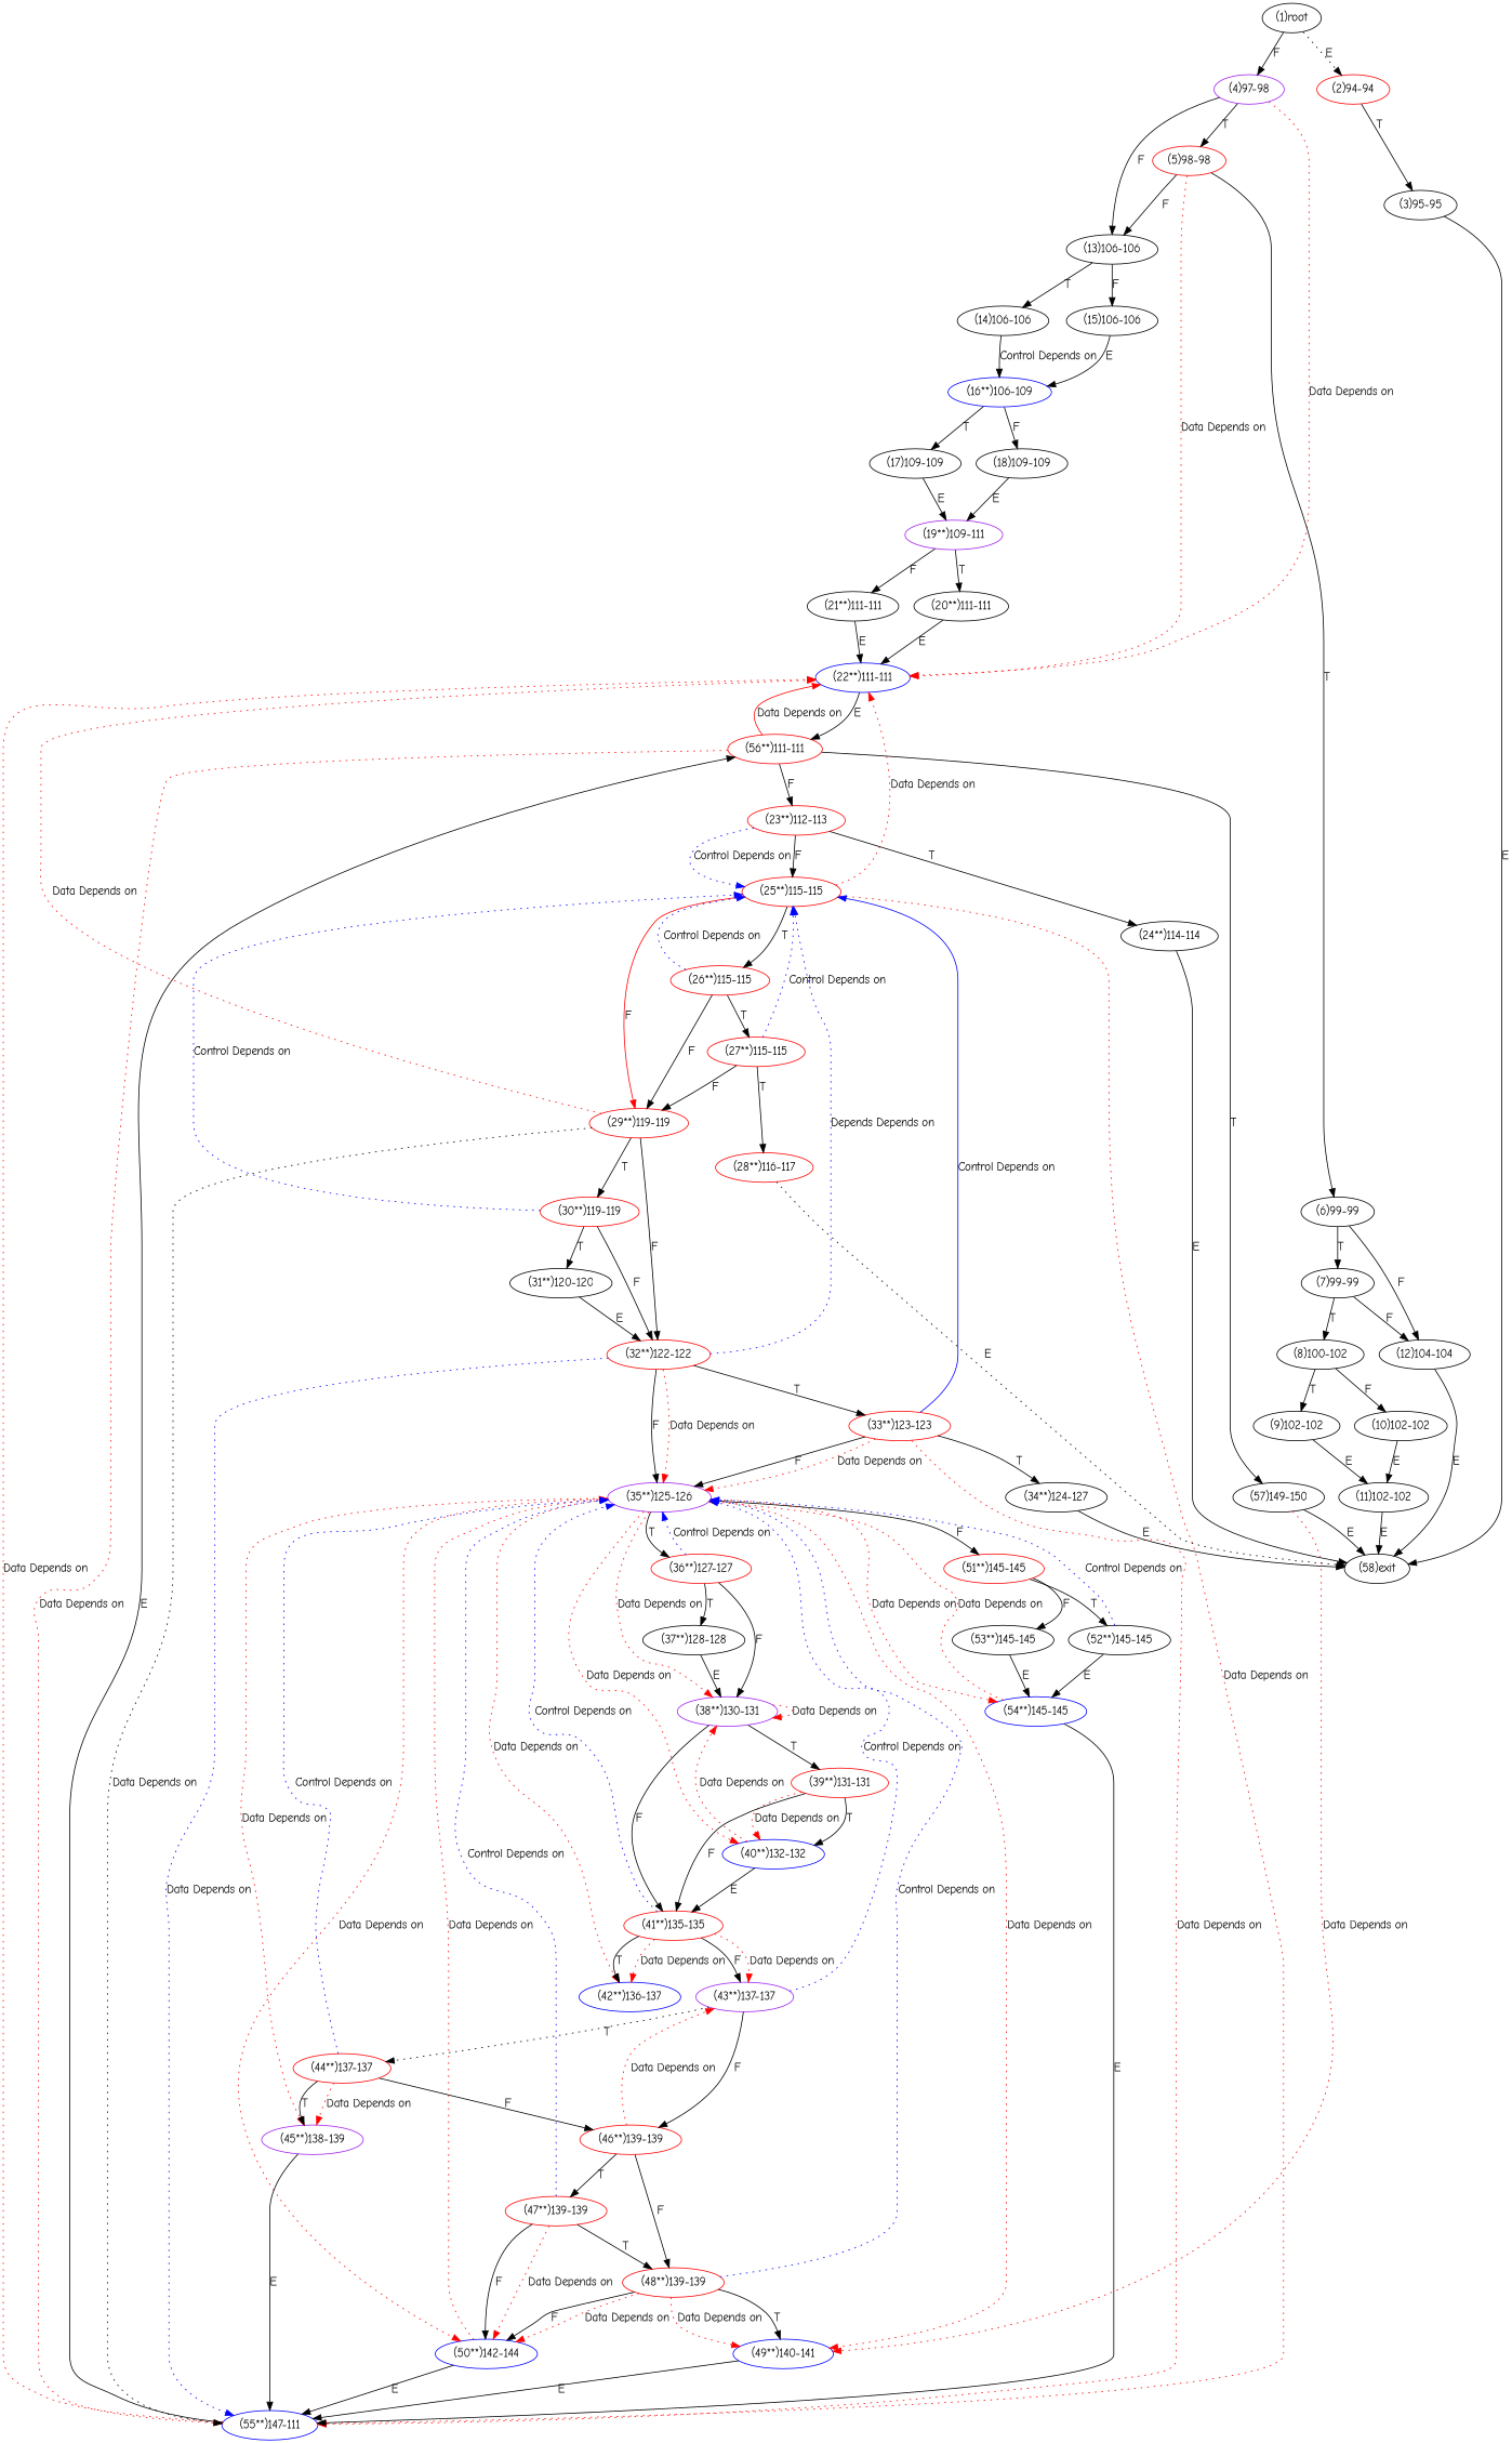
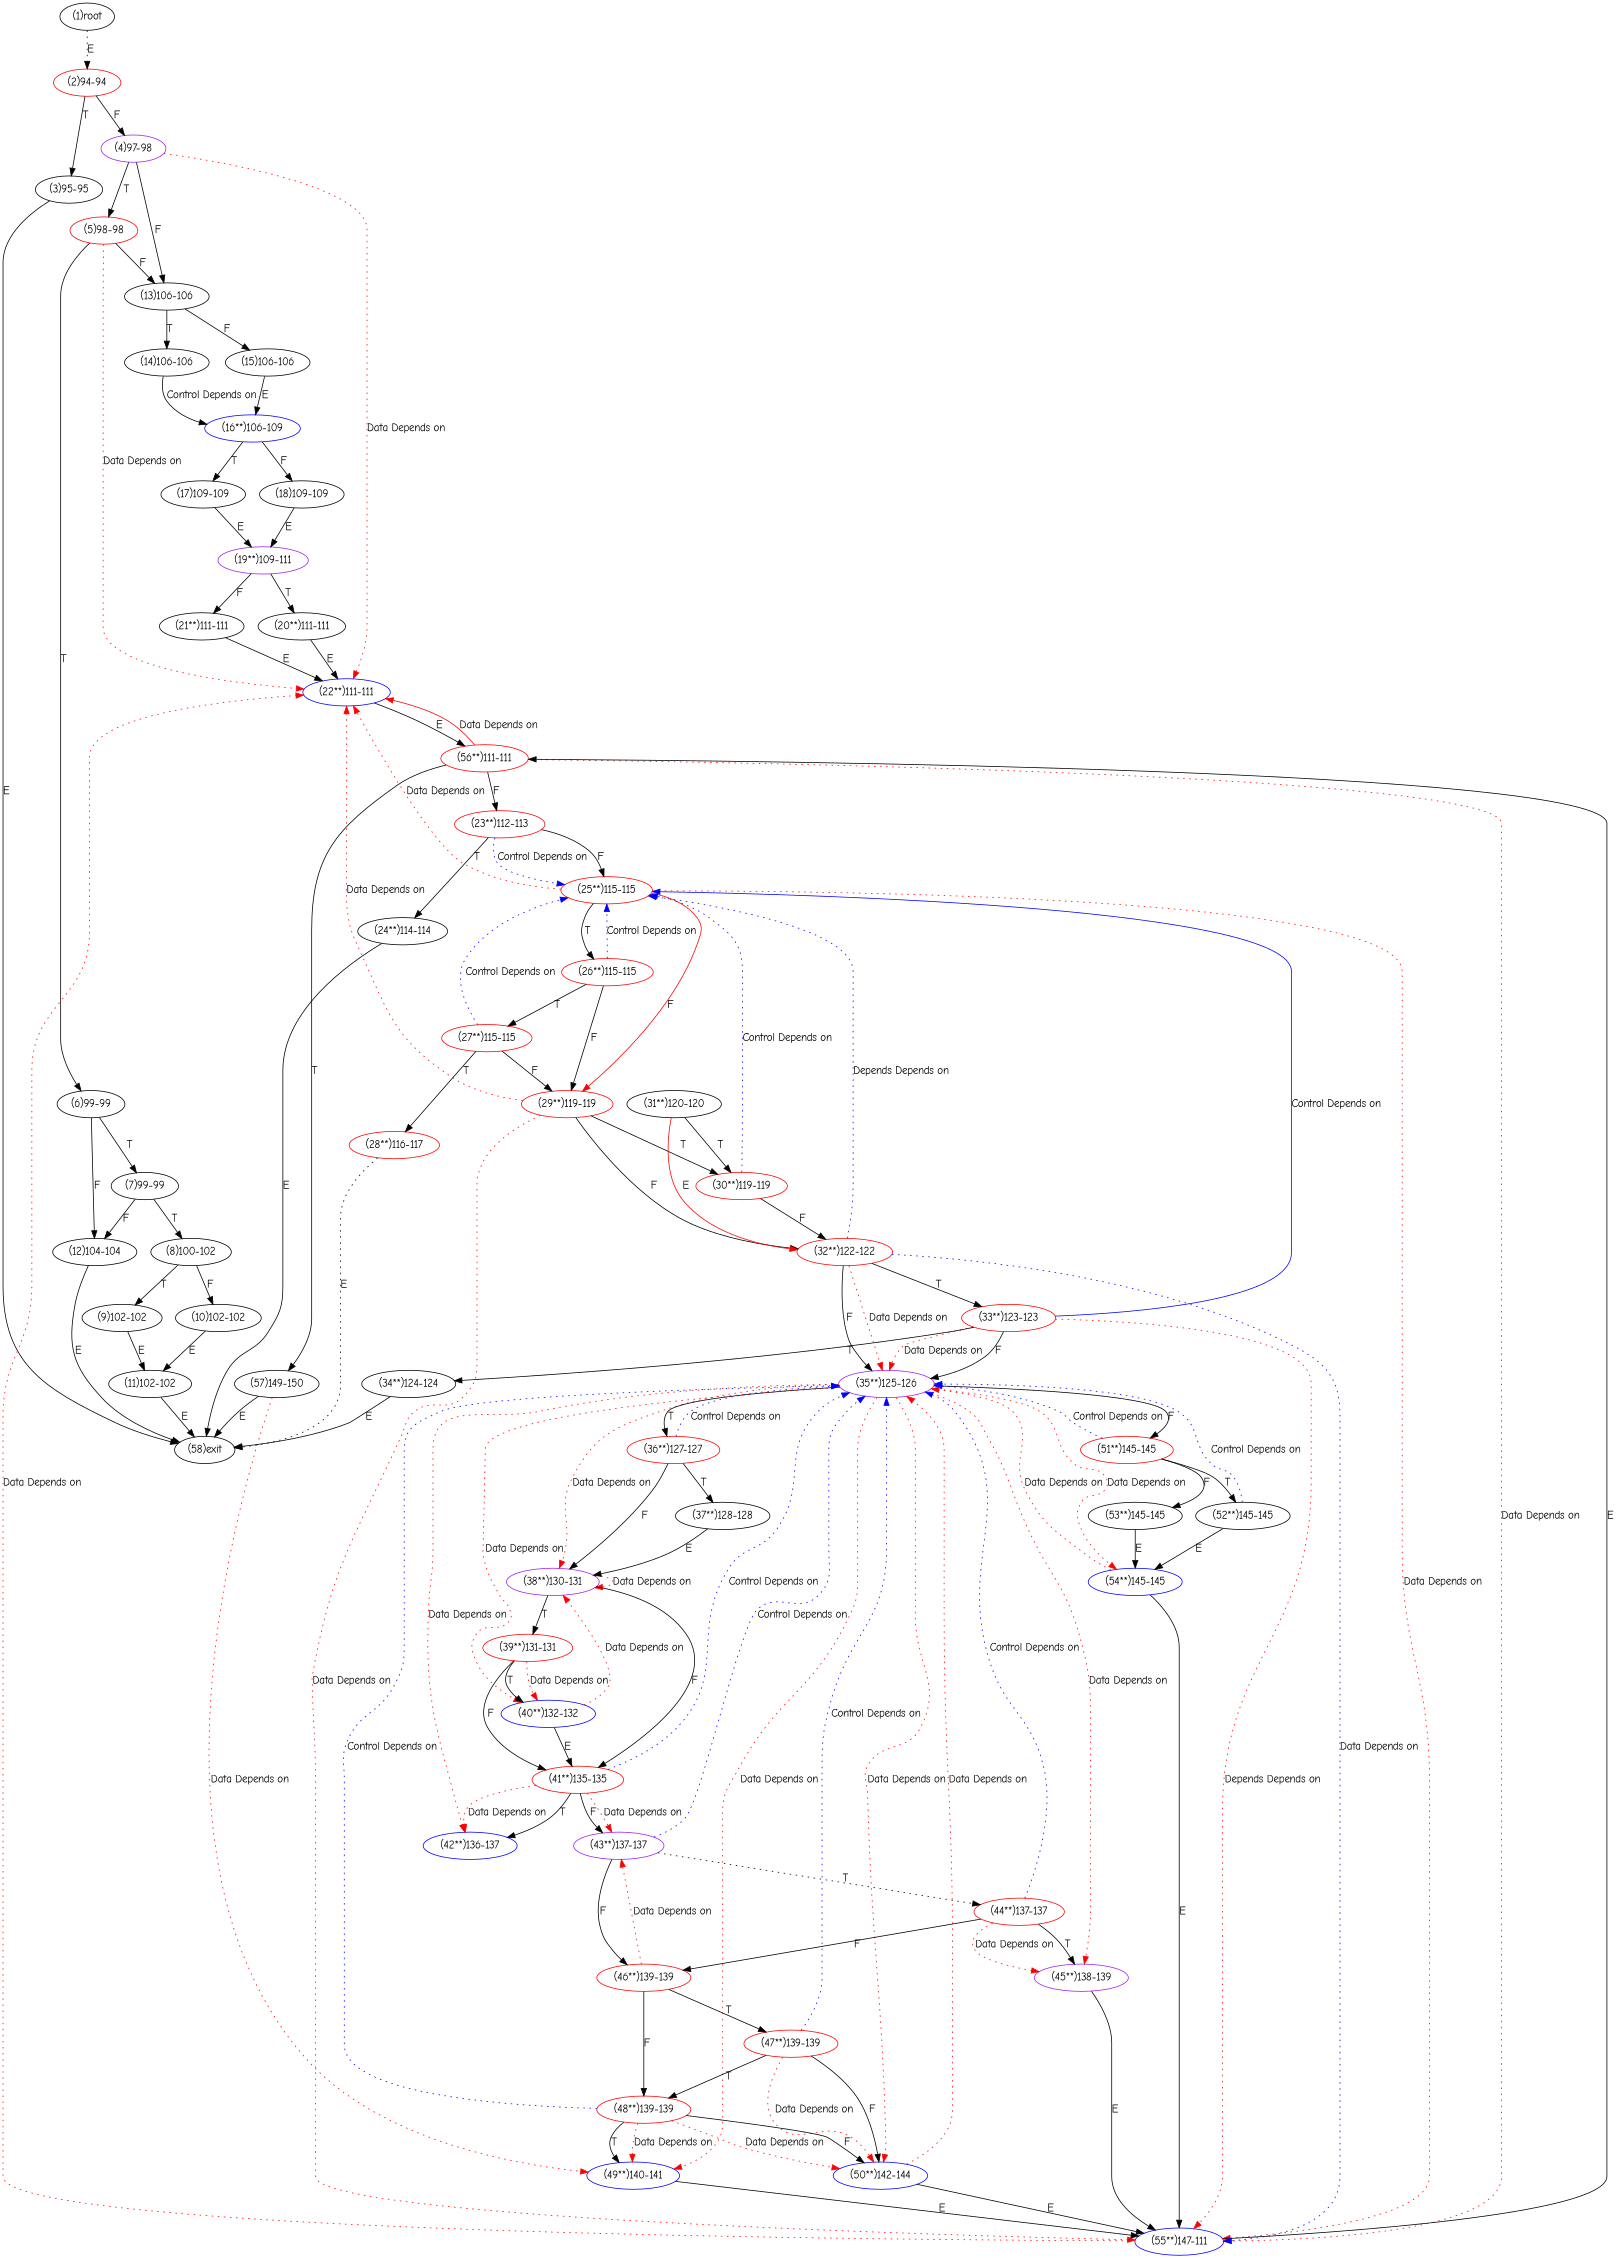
  digraph {
    fontname="Comic Neue"
    node [fontname="Comic Neue"]
    edge [fontname="Comic Neue"]
    n1 [label="(1)root"]
    n2 [color=red label="(2)94-94"]
    n3 [label="(3)95-95"]
    n4 [color=purple label="(4)97-98"]
    n5 [label="(58)exit"]
    n6 [color=red label="(5)98-98"]
    n7 [label="(13)106-106"]
    n8 [color=blue label="(22**)111-111"]
    n9 [label="(6)99-99"]
    n10 [label="(14)106-106"]
    n11 [label="(15)106-106"]
    n12 [color=red label="(56**)111-111"]
    n13 [label="(7)99-99"]
    n14 [label="(12)104-104"]
    n15 [label="(8)100-102"]
    n16 [label="(9)102-102"]
    n17 [label="(10)102-102"]
    n18 [label="(11)102-102"]
    n19 [color=blue label="(16**)106-109"]
    n20 [label="(17)109-109"]
    n21 [label="(18)109-109"]
    n22 [color=purple label="(19**)109-111"]
    n23 [label="(21**)111-111"]
    n24 [label="(20**)111-111"]
    n25 [color=red label="(23**)112-113"]
    n26 [color=red label="(25**)115-115"]
    n27 [label="(24**)114-114"]
    n28 [color=red label="(26**)115-115"]
    n29 [color=red label="(29**)119-119"]
    n30 [color=blue label="(55**)147-111"]
    n31 [label="(57)149-150"]
    n32 [color=red label="(27**)115-115"]
    n33 [color=red label="(30**)119-119"]
    n34 [color=red label="(32**)122-122"]
    n35 [color=red label="(28**)116-117"]
    n36 [label="(31**)120-120"]
    n37 [color=purple label="(35**)125-126"]
    n38 [color=red label="(33**)123-123"]
-   n39 [label="(34**)124-127"]
+   n39 [label="(34**)124-124"]
    n40 [color=purple label="(38**)130-131"]
    n41 [color=red label="(36**)127-127"]
    n42 [color=blue label="(42**)136-137"]
    n43 [color=blue label="(40**)132-132"]
    n44 [color=purple label="(45**)138-139"]
    n45 [color=red label="(51**)145-145"]
    n46 [color=blue label="(50**)142-144"]
    n47 [color=blue label="(49**)140-141"]
    n48 [color=blue label="(54**)145-145"]
    n49 [color=red label="(39**)131-131"]
    n50 [color=red label="(41**)135-135"]
    n51 [label="(37**)128-128"]
    n52 [label="(53**)145-145"]
    n53 [label="(52**)145-145"]
    n54 [color=purple label="(43**)137-137"]
    n55 [color=red label="(46**)139-139"]
    n56 [color=red label="(44**)137-137"]
    n57 [color=red label="(47**)139-139"]
    n58 [color=red label="(48**)139-139"]
    n1 -> n2 [label=E style=dotted]
    n2 -> n3 [label=T]
-   n1 -> n4 [label=F]
+   n2 -> n4 [label=F]
    n3 -> n5 [label=E]
    n4 -> n6 [label=T]
    n4 -> n7 [label=F]
    n4 -> n8 [color=red label="Data Depends on" style=dotted]
    n6 -> n7 [label=F]
    n6 -> n8 [color=red label="Data Depends on" style=dotted]
    n6 -> n9 [label=T]
    n7 -> n10 [label=T]
    n7 -> n11 [label=F]
    n8 -> n12 [label=E]
    n9 -> n13 [label=T]
    n9 -> n14 [label=F]
    n10 -> n19 [label="Control Depends on"]
    n11 -> n19 [label=E]
    n12 -> n8 [color=red label="Data Depends on" style=solid]
    n12 -> n25 [label=F]
    n12 -> n30 [color=red label="Data Depends on" style=dotted]
    n12 -> n31 [label=T]
    n13 -> n14 [label=F]
    n13 -> n15 [label=T]
    n14 -> n5 [label=E]
    n15 -> n16 [label=T]
    n15 -> n17 [label=F]
    n16 -> n18 [label=E]
    n17 -> n18 [label=E]
    n18 -> n5 [label=E]
    n19 -> n20 [label=T]
    n19 -> n21 [label=F]
    n20 -> n22 [label=E]
    n21 -> n22 [label=E]
    n22 -> n23 [label=F]
    n22 -> n24 [label=T]
    n23 -> n8 [label=E]
    n24 -> n8 [label=E]
    n25 -> n26 [label=F]
    n25 -> n26 [color=blue label="Control Depends on" style=dotted]
    n25 -> n27 [label=T]
    n26 -> n8 [color=red label="Data Depends on" style=dotted]
    n26 -> n28 [label=T]
    n26 -> n29 [color=red label=F]
    n26 -> n30 [color=red label="Data Depends on" style=dotted]
    n27 -> n5 [label=E]
    n28 -> n26 [color=blue label="Control Depends on" style=dotted]
    n28 -> n29 [label=F]
    n28 -> n32 [label=T]
    n29 -> n8 [color=red label="Data Depends on" style=dotted]
-   n29 -> n30 [color=black label="Data Depends on" style=dotted]
+   n29 -> n30 [color=red label="Data Depends on" style=dotted]
    n29 -> n33 [label=T]
    n29 -> n34 [label=F]
    n30 -> n8 [color=red label="Data Depends on" style=dotted]
    n30 -> n12 [label=E]
    n31 -> n5 [label=E]
    n31 -> n47 [color=red label="Data Depends on" style=dotted]
    n32 -> n26 [color=blue label="Control Depends on" style=dotted]
    n32 -> n29 [label=F]
    n32 -> n35 [label=T]
    n33 -> n26 [color=blue label="Control Depends on" style=dotted]
    n33 -> n34 [label=F]
-   n33 -> n36 [label=T]
+   n36 -> n33 [label=T]
    n34 -> n26 [color=blue label="Depends Depends on" style=dotted]
    n34 -> n30 [color=blue label="Data Depends on" style=dotted]
    n34 -> n37 [label=F]
    n34 -> n37 [color=red label="Data Depends on" style=dotted]
    n34 -> n38 [label=T]
    n35 -> n5 [label=E style=dotted]
-   n36 -> n34 [label=E]
+   n36 -> n34 [label=E color=red]
    n37 -> n40 [color=red label="Data Depends on" style=dotted]
    n37 -> n41 [label=T]
    n37 -> n42 [color=red label="Data Depends on" style=dotted]
    n37 -> n43 [color=red label="Data Depends on" style=dotted]
    n37 -> n44 [color=red label="Data Depends on" style=dotted]
    n37 -> n45 [label=F]
    n37 -> n46 [color=red label="Data Depends on" style=dotted]
    n37 -> n47 [color=red label="Data Depends on" style=dotted]
    n37 -> n48 [color=red label="Data Depends on" style=dotted]
    n38 -> n26 [color=blue label="Control Depends on" style=solid]
-   n38 -> n30 [color=red label="Data Depends on" style=dotted]
+   n38 -> n30 [color=red label="Depends Depends on" style=dotted]
    n38 -> n37 [label=F]
    n38 -> n37 [color=red label="Data Depends on" style=dotted]
    n38 -> n39 [label=T]
    n39 -> n5 [label=E]
    n40 -> n40 [color=red label="Data Depends on" style=dotted]
    n40 -> n49 [label=T]
    n40 -> n50 [label=F]
    n41 -> n37 [color=blue label="Control Depends on" style=dotted]
    n41 -> n40 [label=F]
    n41 -> n51 [label=T]
    n43 -> n40 [color=red label="Data Depends on" style=dotted]
    n43 -> n50 [label=E]
    n44 -> n30 [label=E]
+   n45 -> n37 [color=blue label="Control Depends on" style=dotted]
    n45 -> n52 [label=F]
    n45 -> n53 [label=T]
    n46 -> n30 [label=E]
    n46 -> n37 [color=red label="Data Depends on" style=dotted]
    n47 -> n30 [label=E]
    n48 -> n30 [label=E]
    n48 -> n37 [color=red label="Data Depends on" style=dotted]
    n49 -> n43 [label=T]
    n49 -> n43 [color=red label="Data Depends on" style=dotted]
    n49 -> n50 [label=F]
    n50 -> n37 [color=blue label="Control Depends on" style=dotted]
    n50 -> n42 [label=T]
    n50 -> n42 [color=red label="Data Depends on" style=dotted]
    n50 -> n54 [label=F]
    n50 -> n54 [color=red label="Data Depends on" style=dotted]
    n51 -> n40 [label=E]
    n52 -> n48 [label=E]
    n53 -> n37 [color=blue label="Control Depends on" style=dotted]
    n53 -> n48 [label=E]
    n54 -> n37 [color=blue label="Control Depends on" style=dotted]
    n54 -> n55 [label=F]
    n54 -> n56 [label=T style=dotted]
    n55 -> n54 [color=red label="Data Depends on" style=dotted]
    n55 -> n57 [label=T]
    n55 -> n58 [label=F]
    n56 -> n37 [color=blue label="Control Depends on" style=dotted]
    n56 -> n44 [label=T]
    n56 -> n44 [color=red label="Data Depends on" style=dotted]
    n56 -> n55 [label=F]
    n57 -> n37 [color=blue label="Control Depends on" style=dotted]
    n57 -> n46 [label=F]
    n57 -> n46 [color=red label="Data Depends on" style=dotted]
    n57 -> n58 [label=T]
    n58 -> n37 [color=blue label="Control Depends on" style=dotted]
    n58 -> n46 [label=F]
    n58 -> n46 [color=red label="Data Depends on" style=dotted]
    n58 -> n47 [label=T]
    n58 -> n47 [color=red label="Data Depends on" style=dotted]
  }
